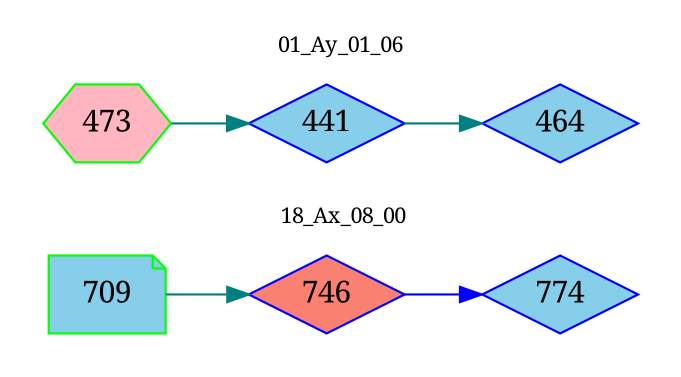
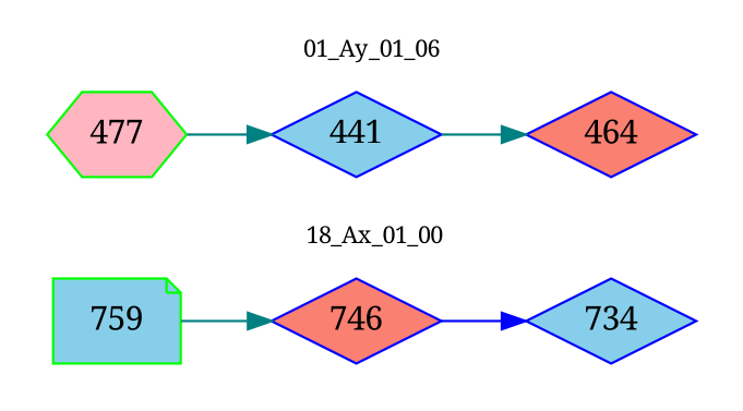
  digraph {
    fontname="Noto Serif"
    rankdir=LR
    node [color=blue fillcolor=skyblue fontname="Noto Serif" shape=diamond style=filled]
    edge [color=teal fontname="Noto Serif"]
-   n1 [color=green label=709 shape=note]
+   n1 [color=green label=759 shape=note]
    n2 [fillcolor=salmon label=746]
-   n3 [label=774]
-   n4 [color=green fillcolor=lightpink label=473 shape=hexagon]
+   n3 [label=734]
+   n4 [color=green fillcolor=lightpink label=477 shape=hexagon]
    n5 [label=441]
-   n6 [label=464]
+   n6 [fillcolor=salmon label=464]
    subgraph cluster_1 {
      color=white
      fontsize=10
-     label="18_Ax_08_00"
+     label="18_Ax_01_00"
      n1
      n2
      n3
    }
    subgraph cluster_2 {
      color=white
      fontsize=10
      label="01_Ay_01_06"
      n4
      n5
      n6
    }
    n1 -> n2
    n2 -> n3 [color=blue]
    n4 -> n5
    n5 -> n6
  }
